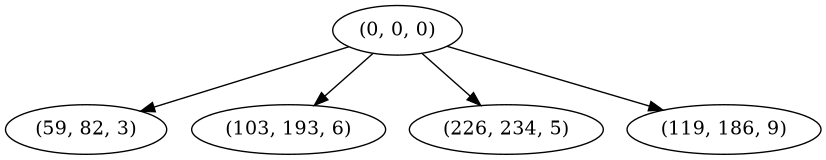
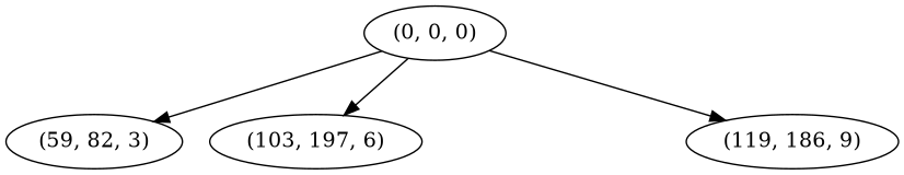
  digraph {
    n1 [label="(59, 82, 3)"]
    "(0, 0, 0)"
-   "(103, 193, 6)"
-   "(226, 234, 5)"
+   "(103, 193, 6)" [label="(103, 197, 6)"]
    "(119, 186, 9)"
    "(0, 0, 0)" -> n1
    "(0, 0, 0)" -> "(103, 193, 6)"
-   "(0, 0, 0)" -> "(226, 234, 5)"
    "(0, 0, 0)" -> "(119, 186, 9)"
  }
